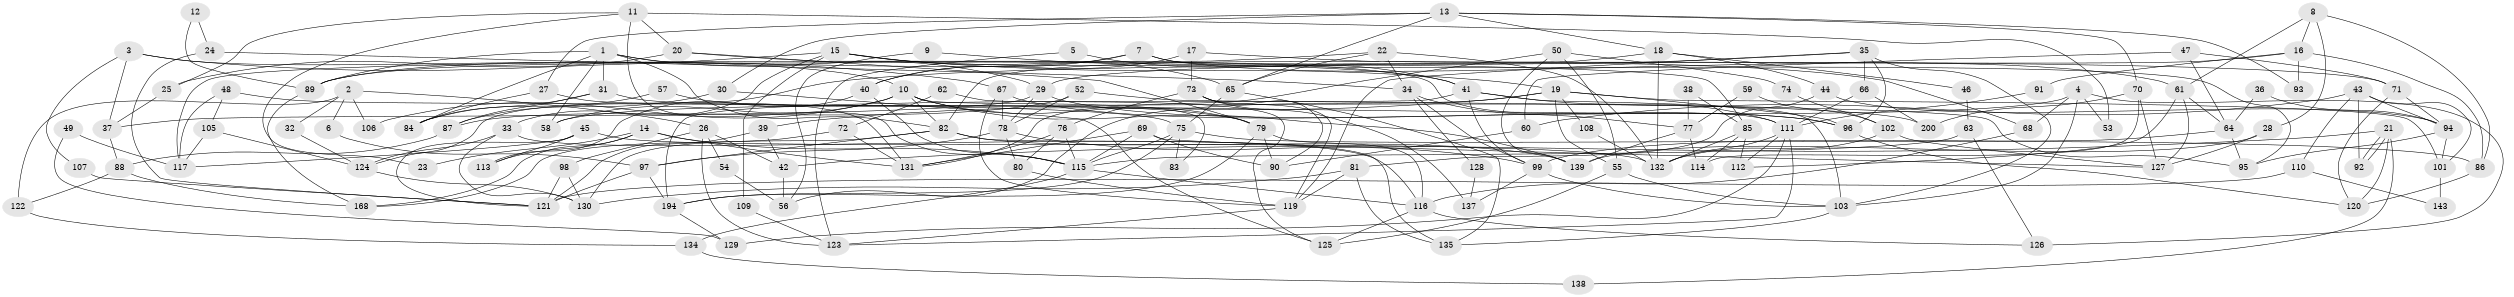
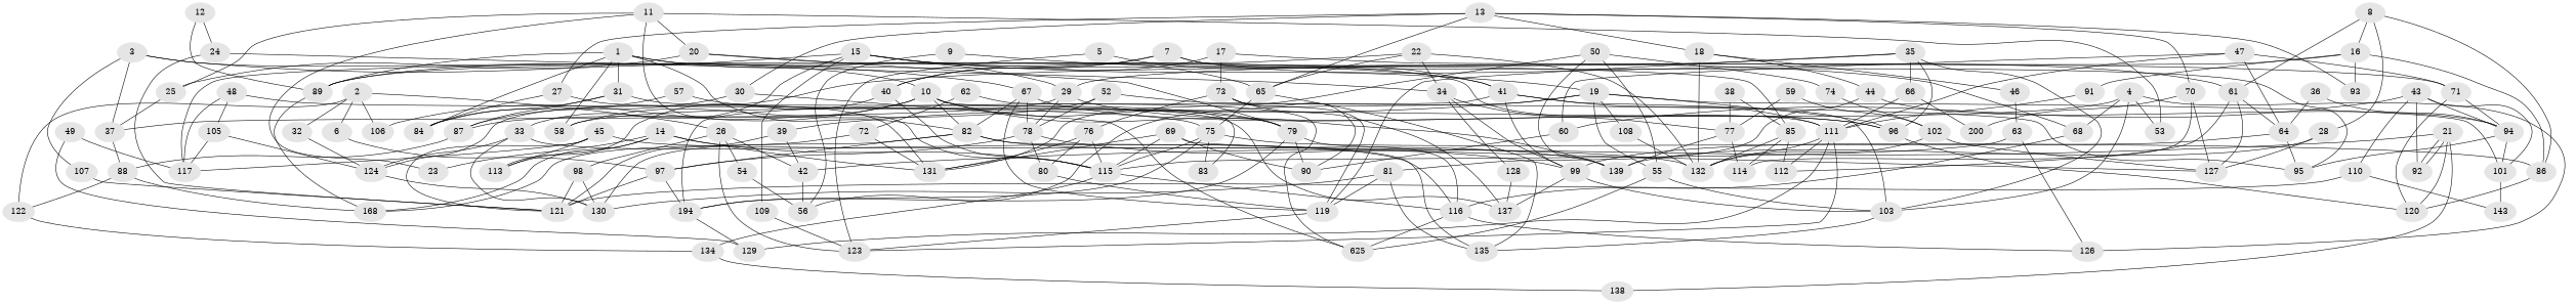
  graph {
    node [color=gray90 style=filled]
    1
    29
    31
    58
    82
    84
    89
    111
    37
    96
    78
    87
    137
    97
    n15 [label=139]
    130
    135
    n18 [label=168]
    123
    132
    129
    112
    2
    6
    26
    32
    106
    122
    42
    54
    98
    124
    134
    3
    10
    67
    107
    79
    83
    88
    119
    121
    4
    53
    103
    126
    68
    70
    127
    n50 [label=200]
    114
    5
    41
    99
    n55 [label=194]
    7
    40
    61
    95
    115
    113
    64
    8
    16
    28
    86
    93
    91
    120
    9
    56
    116
    90
    11
    20
    23
    25
    85
    12
    24
    34
    13
    18
    27
    30
    65
    44
    46
    131
-   125
+   125 [label=625]
    75
    14
    15
    19
    33
    109
    39
    55
    101
    108
    17
    71
    73
    94
    76
    81
    63
    n108 [label=143]
    21
    92
    138
    22
    117
    77
    128
    80
    35
    66
    36
    38
    43
    60
    110
    45
    47
    48
    105
    49
    50
    74
    102
    52
    57
    59
    62
    72
    69
    1 -- 29
    1 -- 31
    1 -- 58
    1 -- 82
    1 -- 84
    1 -- 89
    1 -- 111
    29 -- 37
    29 -- 96
    29 -- 78
    31 -- 84
    31 -- 87
-   31 -- n50
+   31 -- 137
    82 -- 97
    82 -- n15
    82 -- 130
    82 -- 135
    89 -- n18
    111 -- 123
    111 -- 132
    111 -- 129
    111 -- 112
    37 -- 88
    96 -- 120
    78 -- 97
    78 -- 99
    78 -- 80
    87 -- 88
    97 -- 121
    97 -- n55
    2 -- 6
    2 -- 26
    2 -- 32
    2 -- 106
    2 -- 122
    6 -- 97
    26 -- 123
    26 -- 42
    26 -- 54
    26 -- 98
    32 -- 124
    122 -- 134
    42 -- 56
    54 -- 56
    98 -- 130
    98 -- 121
    124 -- 130
    134 -- 138
    3 -- 37
    3 -- 10
    3 -- 67
    3 -- 107
    10 -- 58
    10 -- 82
    10 -- n15
    10 -- 106
    10 -- 79
    10 -- 83
    67 -- 96
    67 -- 78
    67 -- 119
    107 -- 121
    79 -- n55
    79 -- 116
    79 -- 90
    88 -- n18
    88 -- 122
    119 -- 123
    4 -- 58
    4 -- 53
    4 -- 103
    4 -- 126
    4 -- 68
    103 -- 135
    68 -- 116
    70 -- 127
    70 -- n50
    70 -- 114
    5 -- 123
    5 -- 41
    41 -- 111
    41 -- 103
    41 -- 99
    41 -- n55
    99 -- 137
    99 -- 103
    n55 -- 129
    7 -- 89
    7 -- 40
    7 -- 61
    7 -- 95
    40 -- 115
    40 -- 113
    61 -- 112
    61 -- 127
    61 -- 64
    115 -- 134
    115 -- 116
    64 -- 99
    64 -- 95
    8 -- 61
    8 -- 16
    8 -- 28
    8 -- 86
    16 -- 29
    16 -- 86
    16 -- 93
    16 -- 91
    28 -- n15
    28 -- 127
    86 -- 120
    91 -- 111
    9 -- 41
    9 -- 56
    116 -- 126
    116 -- 125
    11 -- 53
    11 -- 115
    11 -- 20
    11 -- 23
    11 -- 25
    20 -- 79
    20 -- 25
    20 -- 85
    25 -- 37
    85 -- 132
    85 -- 112
    85 -- 114
    12 -- 89
    12 -- 24
    24 -- 121
    24 -- 34
    34 -- 99
    34 -- 77
    34 -- 128
    13 -- 70
    13 -- 93
    13 -- 18
    13 -- 27
    13 -- 30
    13 -- 65
-   18 -- 82
+   67 -- 82
    18 -- 132
    18 -- 44
    18 -- 46
    27 -- 84
    27 -- 131
    30 -- 87
    30 -- 125
    65 -- 135
    65 -- 75
    44 -- 94
    44 -- 81
    46 -- 63
    75 -- 83
    75 -- n55
    75 -- 115
    75 -- 86
    14 -- n18
    14 -- 115
    14 -- 113
    14 -- 23
    14 -- 131
    15 -- 89
    15 -- 68
    15 -- 65
    15 -- 19
    15 -- 33
    15 -- 109
    19 -- 96
    19 -- 56
    19 -- 39
    19 -- 55
    19 -- 101
    19 -- 108
    33 -- 130
    33 -- 124
    33 -- 116
    109 -- 123
    39 -- 42
    39 -- 121
    55 -- 103
    55 -- 125
    101 -- n108
    108 -- 132
    17 -- 40
    17 -- 71
    17 -- 73
    71 -- 120
    71 -- 94
    73 -- 137
    73 -- 119
    73 -- 90
    73 -- 76
    94 -- 95
    94 -- 101
    76 -- 115
    76 -- 131
    76 -- 80
    81 -- 130
    81 -- 135
    81 -- 119
    63 -- 126
    63 -- 115
    21 -- 42
    21 -- 120
    21 -- 92
    21 -- 92
    21 -- 138
    22 -- 132
    22 -- 34
    22 -- 65
    22 -- 117
    77 -- n15
    77 -- 114
    128 -- 137
    80 -- 119
    35 -- 96
    35 -- 124
    35 -- 119
    35 -- 103
    35 -- 66
    66 -- 111
    66 -- n50
    36 -- 64
    36 -- 94
    38 -- 85
    38 -- 77
    43 -- 101
    43 -- 94
    43 -- 92
    43 -- 60
    43 -- 110
    60 -- 90
    110 -- 121
    110 -- n108
    45 -- 132
    45 -- 121
    45 -- 113
    45 -- 117
+   47 -- 111
    47 -- 64
    47 -- 71
    47 -- 60
    48 -- 75
    48 -- 117
    48 -- 105
    105 -- 124
    105 -- 117
    49 -- 129
    49 -- 117
    50 -- n15
    50 -- 131
    50 -- 55
    50 -- 74
    74 -- 102
    102 -- 132
    102 -- 127
    52 -- 78
    52 -- 87
    52 -- 95
    57 -- 84
    57 -- 79
    59 -- 77
    59 -- 102
    62 -- 125
    62 -- 72
    72 -- n18
    72 -- 131
    69 -- 127
    69 -- 115
    69 -- 90
    69 -- 131
  }
